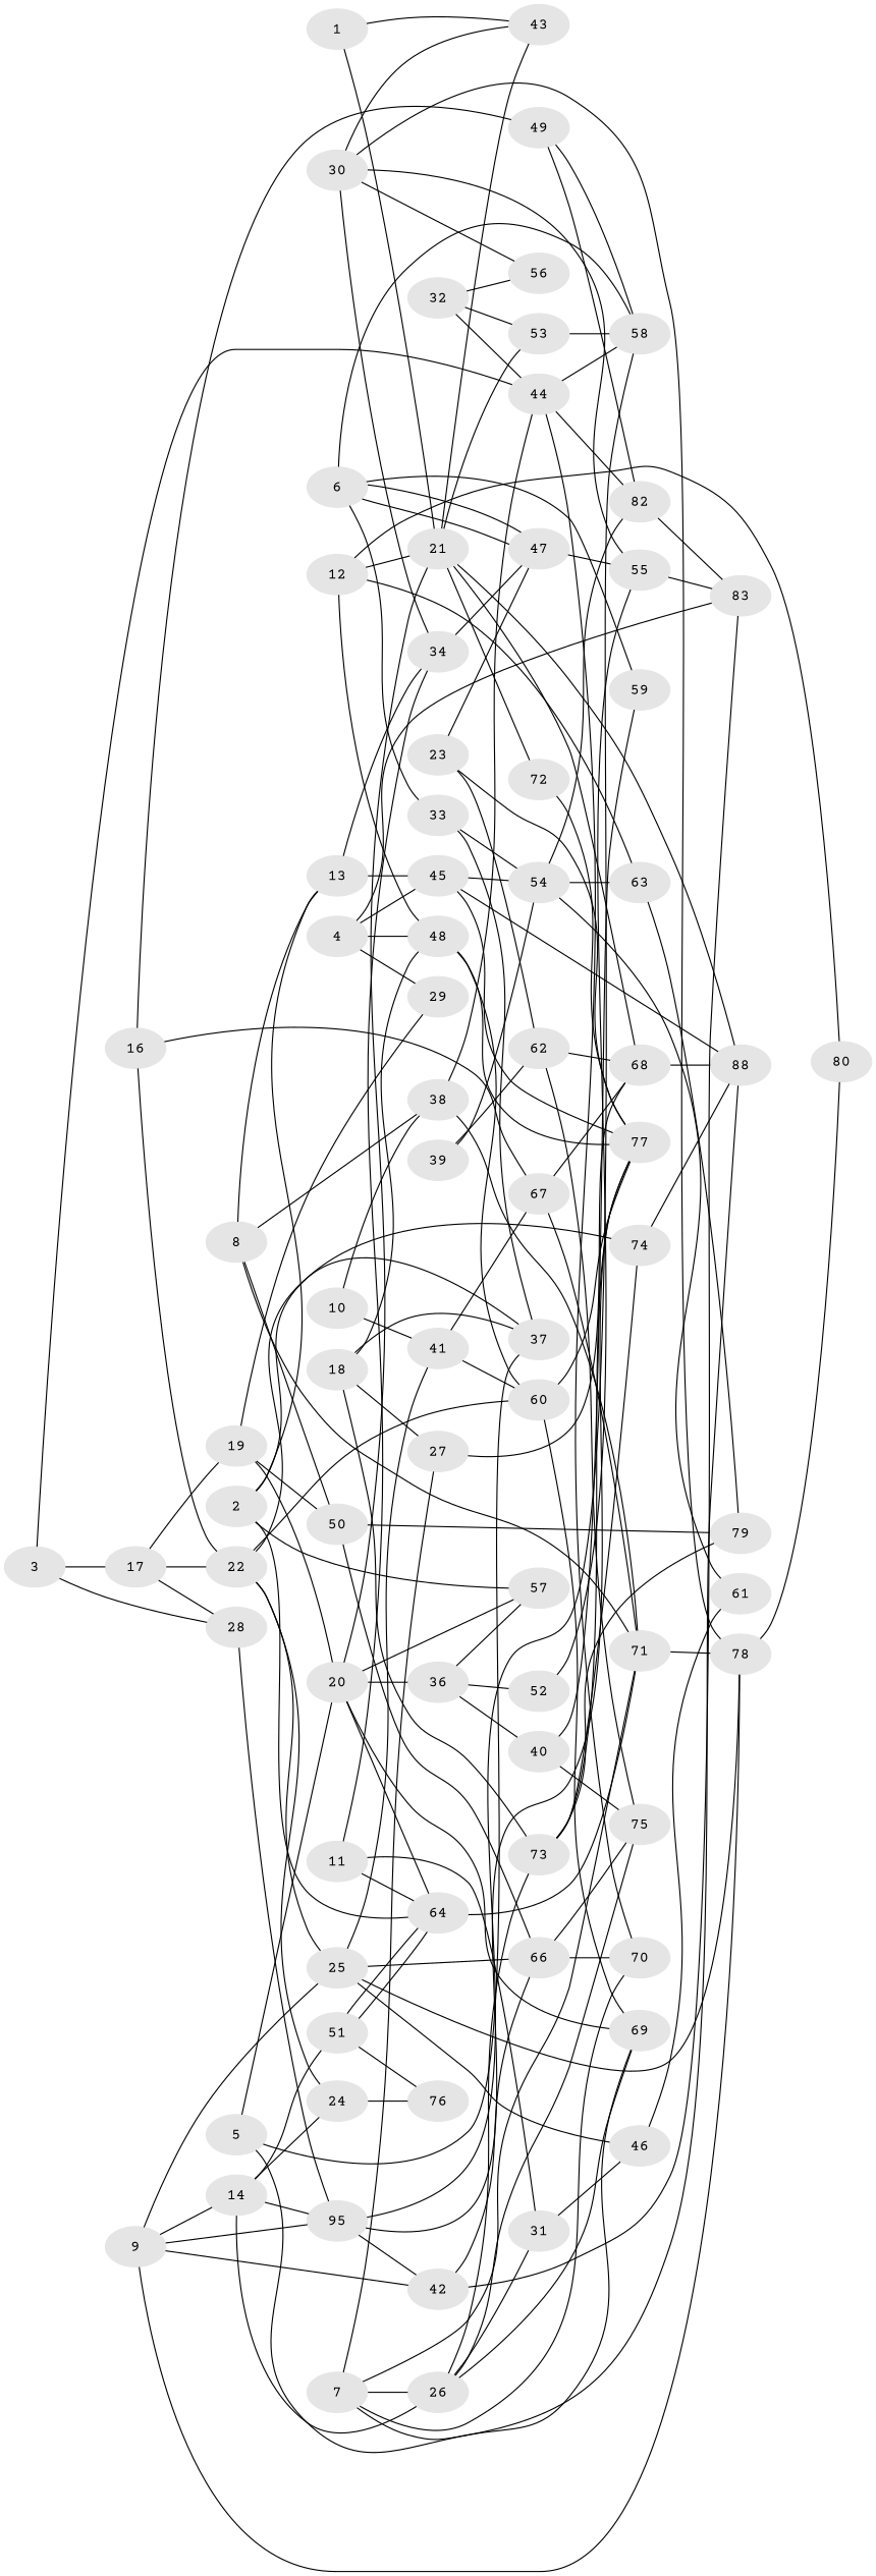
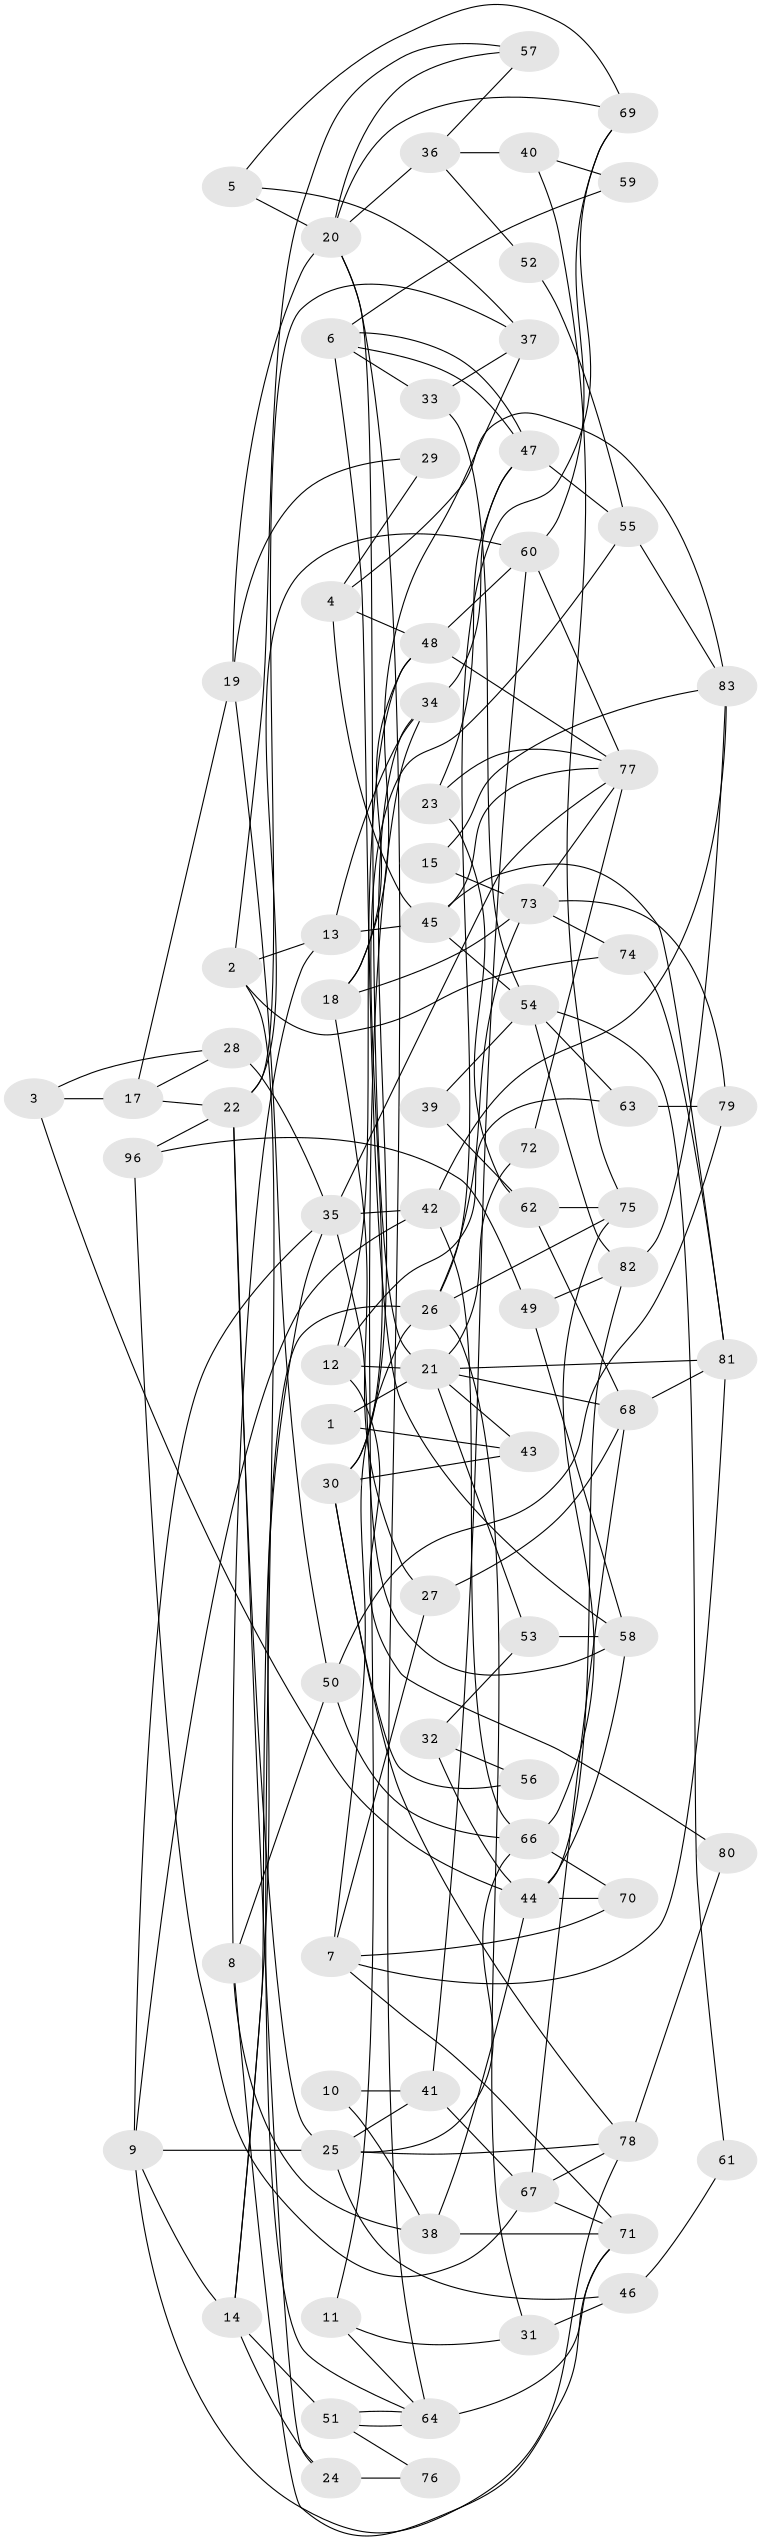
  graph {
    fontname="Courier Prime"
    rankdir=LR
    node [color=gray90 fontname="Courier Prime" style=filled]
    edge [fontname="Courier Prime"]
    1
    21
    43
-   81 [label=88]
+   81
    53
    68
    72
    2
    13
    57
    64
    74
    45
    34
    71
    3
    17
    28
    44
    22
    19
-   35 [label=95]
+   35
    58
    70
    82
    4
    29
    48
    83
    77
    54
    60
    5
    20
    37
    69
    36
    6
    33
    47
    59
    55
    7
    26
    27
    31
    73
    75
    8
    38
    50
    66
    79
    9
    14
    25
    42
    78
    24
    51
    41
    46
    80
    10
    67
    11
    12
    63
    76
-   16
+   15
+   16 [label=96]
    49
    18
    40
    52
    23
    62
    61
    30
    56
    32
    39
    1 -- 21
    1 -- 43
    21 -- 43
    21 -- 81
    21 -- 53
    21 -- 68
    21 -- 72
    53 -- 58
    68 -- 81
    72 -- 77
    2 -- 13
    2 -- 57
    2 -- 64
    2 -- 74
    13 -- 45
    13 -- 34
    64 -- 71
    74 -- 81
    45 -- 81
    45 -- 77
    45 -- 54
    34 -- 47
    3 -- 17
    3 -- 28
    3 -- 44
    17 -- 28
    17 -- 22
    17 -- 19
    28 -- 35
    44 -- 58
    44 -- 70
    44 -- 82
    22 -- 60
    22 -- 37
    22 -- 25
    22 -- 24
    19 -- 29
    19 -- 20
    19 -- 50
    35 -- 58
    35 -- 77
    35 -- 42
    82 -- 83
    4 -- 45
    4 -- 29
    4 -- 48
    4 -- 83
    48 -- 77
    48 -- 60
    54 -- 82
    54 -- 63
    54 -- 61
    60 -- 77
    60 -- 69
    5 -- 20
    5 -- 37
    5 -- 69
    20 -- 21
    20 -- 57
    20 -- 64
    20 -- 69
    20 -- 36
    36 -- 57
    36 -- 40
    36 -- 52
    6 -- 58
    6 -- 33
    6 -- 47
    6 -- 47
    6 -- 59
    33 -- 54
    33 -- 37
    47 -- 55
    55 -- 83
    7 -- 81
    7 -- 71
    7 -- 70
    7 -- 26
    7 -- 27
    26 -- 69
    26 -- 31
    26 -- 73
    26 -- 75
    27 -- 68
    31 -- 46
    73 -- 74
    73 -- 77
    73 -- 79
    8 -- 13
    8 -- 71
    8 -- 38
    8 -- 50
    38 -- 71
    38 -- 44
    50 -- 66
    50 -- 79
    66 -- 70
    66 -- 75
    9 -- 35
    9 -- 14
    9 -- 25
    9 -- 42
    9 -- 78
    14 -- 35
    14 -- 26
    14 -- 24
    14 -- 51
    25 -- 66
    25 -- 78
    25 -- 41
    25 -- 46
    42 -- 83
    42 -- 66
    78 -- 80
    24 -- 76
    51 -- 64
    51 -- 64
    51 -- 76
    41 -- 60
    41 -- 67
    46 -- 61
    10 -- 38
    10 -- 41
    67 -- 68
    67 -- 71
-   71 -- 78
+   67 -- 78
    11 -- 64
    11 -- 34
    11 -- 31
    12 -- 21
    12 -- 48
    12 -- 80
    12 -- 63
    63 -- 79
+   15 -- 83
+   15 -- 73
    16 -- 22
    16 -- 67
    16 -- 49
    49 -- 58
    49 -- 82
    18 -- 48
    18 -- 37
    18 -- 27
    18 -- 73
    40 -- 59
    40 -- 75
    52 -- 55
    23 -- 77
    23 -- 47
    23 -- 62
    62 -- 68
    62 -- 75
    30 -- 43
    30 -- 34
    30 -- 55
    30 -- 78
    30 -- 56
    32 -- 53
    32 -- 44
    32 -- 56
    39 -- 54
    39 -- 62
  }
